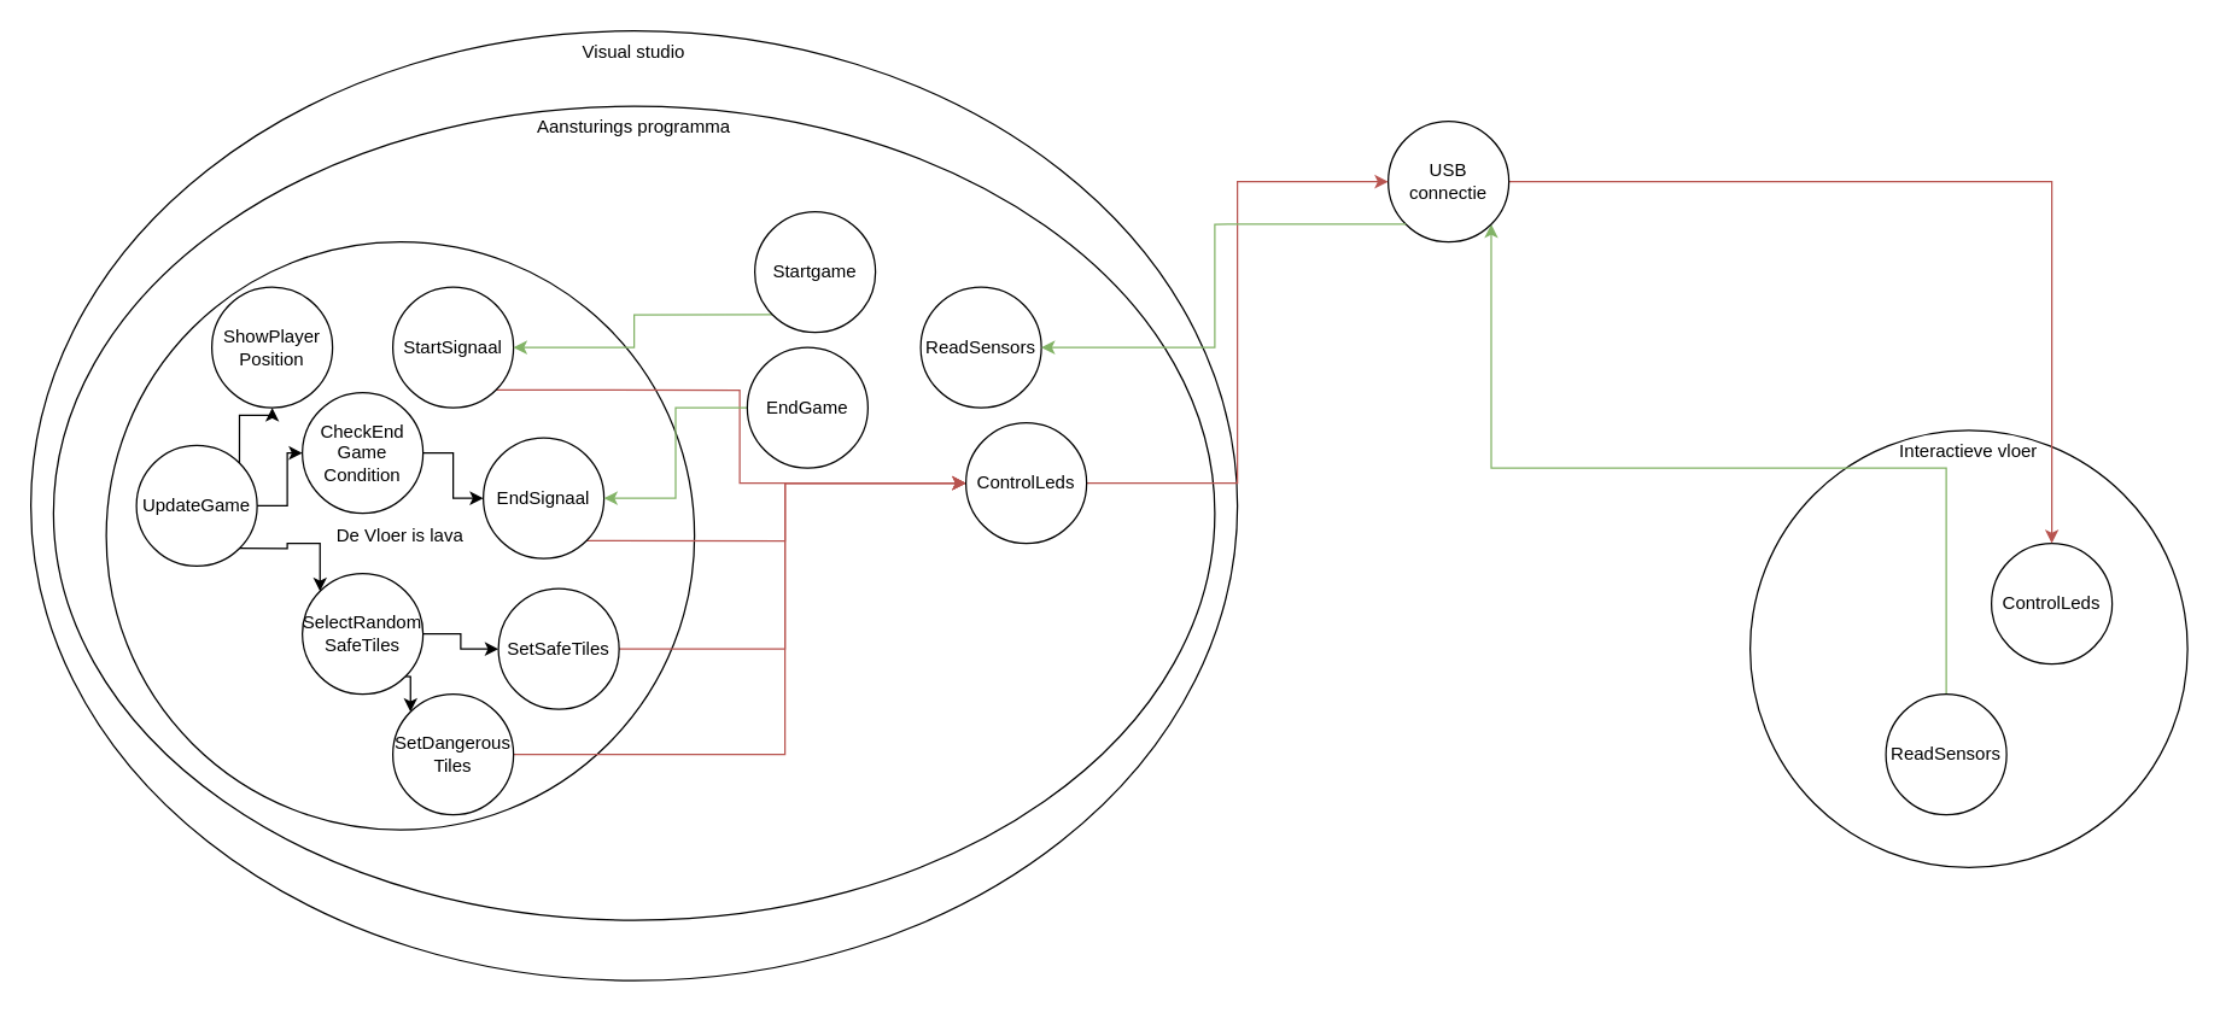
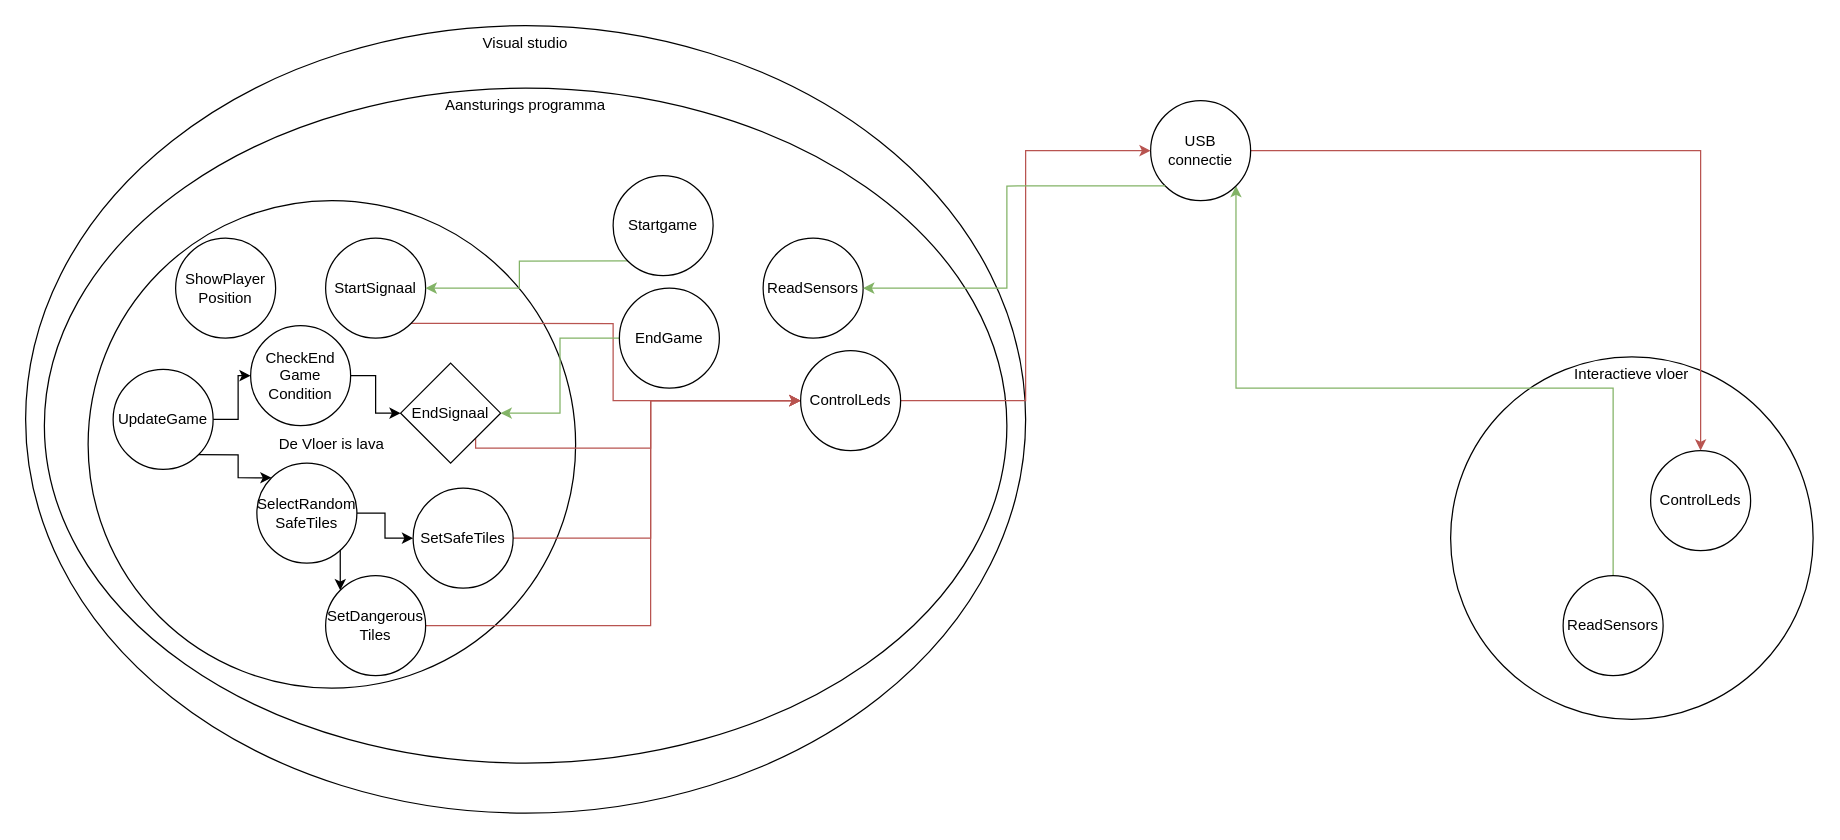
  <mxCell id="0" />
  <mxCell id="1" parent="0" />
  <mxCell id="2" value="Interactieve vloer" style="ellipse;whiteSpace=wrap;html=1;aspect=fixed;verticalAlign=top;" vertex="1" parent="1"><mxGeometry x="1160" y="285" width="290" height="290" as="geometry" /></mxCell>
  <mxCell id="3" value="ControlLeds" style="ellipse;whiteSpace=wrap;html=1;aspect=fixed;" vertex="1" parent="1"><mxGeometry x="1320" y="360" width="80" height="80" as="geometry" /></mxCell>
  <mxCell id="4" style="edgeStyle=orthogonalEdgeStyle;rounded=0;orthogonalLoop=1;jettySize=auto;html=1;exitX=0.5;exitY=0;exitDx=0;exitDy=0;entryX=1;entryY=1;entryDx=0;entryDy=0;fillColor=#d5e8d4;strokeColor=#82b366;" edge="1" parent="1" source="5" target="7"><mxGeometry relative="1" as="geometry" /></mxCell>
  <mxCell id="5" value="ReadSensors" style="ellipse;whiteSpace=wrap;html=1;aspect=fixed;" vertex="1" parent="1"><mxGeometry x="1250" y="460" width="80" height="80" as="geometry" /></mxCell>
  <mxCell id="6" style="edgeStyle=orthogonalEdgeStyle;rounded=0;orthogonalLoop=1;jettySize=auto;html=1;exitX=1;exitY=0.5;exitDx=0;exitDy=0;entryX=0.5;entryY=0;entryDx=0;entryDy=0;fillColor=#f8cecc;strokeColor=#b85450;" edge="1" parent="1" source="7" target="3"><mxGeometry relative="1" as="geometry" /></mxCell>
  <mxCell id="7" value="USB connectie" style="ellipse;whiteSpace=wrap;html=1;aspect=fixed;" vertex="1" parent="1"><mxGeometry x="920" y="80" width="80" height="80" as="geometry" /></mxCell>
  <mxCell id="8" value="Visual studio" style="ellipse;whiteSpace=wrap;html=1;align=center;verticalAlign=top;" vertex="1" parent="1"><mxGeometry x="20" y="20" width="800" height="630" as="geometry" /></mxCell>
  <mxCell id="9" value="Aansturings programma" style="ellipse;whiteSpace=wrap;html=1;align=center;verticalAlign=top;" vertex="1" parent="1"><mxGeometry x="35" y="70" width="770" height="540" as="geometry" /></mxCell>
  <mxCell id="10" value="De Vloer is lava" style="ellipse;whiteSpace=wrap;html=1;aspect=fixed;verticalAlign=middle;" vertex="1" parent="1"><mxGeometry x="70" y="160" width="390" height="390" as="geometry" /></mxCell>
  <mxCell id="11" style="edgeStyle=orthogonalEdgeStyle;rounded=0;orthogonalLoop=1;jettySize=auto;html=1;exitX=1;exitY=1;exitDx=0;exitDy=0;entryX=0;entryY=0.5;entryDx=0;entryDy=0;fillColor=#f8cecc;strokeColor=#b85450;" edge="1" parent="1" source="12" target="29"><mxGeometry relative="1" as="geometry" /></mxCell>
  <mxCell id="12" value="StartSignaal" style="ellipse;whiteSpace=wrap;html=1;aspect=fixed;align=center;" vertex="1" parent="1"><mxGeometry x="260" y="190" width="80" height="80" as="geometry" /></mxCell>
  <mxCell id="13" style="edgeStyle=orthogonalEdgeStyle;rounded=0;orthogonalLoop=1;jettySize=auto;html=1;exitX=1;exitY=1;exitDx=0;exitDy=0;entryX=0;entryY=0.5;entryDx=0;entryDy=0;fillColor=#f8cecc;strokeColor=#b85450;" edge="1" parent="1" source="14" target="29"><mxGeometry relative="1" as="geometry"><Array as="points"><mxPoint x="520" y="358" /><mxPoint x="520" y="320" /></Array></mxGeometry></mxCell>
- <mxCell id="14" value="EndSignaal" style="ellipse;whiteSpace=wrap;html=1;aspect=fixed;align=center;" vertex="1" parent="1"><mxGeometry x="320" y="290" width="80" height="80" as="geometry" /></mxCell>
+ <mxCell id="14" value="EndSignaal" style="rhombus;whiteSpace=wrap;html=1;aspect=fixed;align=center;" vertex="1" parent="1"><mxGeometry x="320" y="290" width="80" height="80" as="geometry" /></mxCell>
  <mxCell id="15" value="ShowPlayer Position" style="ellipse;whiteSpace=wrap;html=1;aspect=fixed;align=center;" vertex="1" parent="1"><mxGeometry x="140" y="190" width="80" height="80" as="geometry" /></mxCell>
  <mxCell id="16" style="edgeStyle=orthogonalEdgeStyle;rounded=0;orthogonalLoop=1;jettySize=auto;html=1;entryX=0;entryY=0.5;entryDx=0;entryDy=0;fillColor=#f8cecc;strokeColor=#b85450;" edge="1" parent="1" source="17" target="29"><mxGeometry relative="1" as="geometry"><Array as="points"><mxPoint x="520" y="430" /><mxPoint x="520" y="320" /></Array></mxGeometry></mxCell>
  <mxCell id="17" value="SetSafeTiles" style="ellipse;whiteSpace=wrap;html=1;aspect=fixed;align=center;" vertex="1" parent="1"><mxGeometry x="330" y="390" width="80" height="80" as="geometry" /></mxCell>
  <mxCell id="18" style="edgeStyle=orthogonalEdgeStyle;rounded=0;orthogonalLoop=1;jettySize=auto;html=1;exitX=1;exitY=0.5;exitDx=0;exitDy=0;entryX=0;entryY=0.5;entryDx=0;entryDy=0;fillColor=#f8cecc;strokeColor=#b85450;" edge="1" parent="1" source="19" target="29"><mxGeometry relative="1" as="geometry"><Array as="points"><mxPoint x="520" y="500" /><mxPoint x="520" y="320" /></Array></mxGeometry></mxCell>
  <mxCell id="19" value="SetDangerous Tiles" style="ellipse;whiteSpace=wrap;html=1;aspect=fixed;align=center;" vertex="1" parent="1"><mxGeometry x="260" y="460" width="80" height="80" as="geometry" /></mxCell>
  <mxCell id="20" style="edgeStyle=orthogonalEdgeStyle;rounded=0;orthogonalLoop=1;jettySize=auto;html=1;exitX=1;exitY=0.5;exitDx=0;exitDy=0;entryX=0;entryY=0.5;entryDx=0;entryDy=0;" edge="1" parent="1" source="22" target="17"><mxGeometry relative="1" as="geometry" /></mxCell>
  <mxCell id="21" style="edgeStyle=orthogonalEdgeStyle;rounded=0;orthogonalLoop=1;jettySize=auto;html=1;exitX=1;exitY=1;exitDx=0;exitDy=0;entryX=0;entryY=0;entryDx=0;entryDy=0;" edge="1" parent="1" source="22" target="19"><mxGeometry relative="1" as="geometry" /></mxCell>
- <mxCell id="22" value="SelectRandom SafeTiles" style="ellipse;whiteSpace=wrap;html=1;aspect=fixed;align=center;" vertex="1" parent="1"><mxGeometry x="200" y="380" width="80" height="80" as="geometry" /></mxCell>
+ <mxCell id="22" value="SelectRandom SafeTiles" style="ellipse;whiteSpace=wrap;html=1;aspect=fixed;align=center;" vertex="1" parent="1"><mxGeometry x="205" y="370" width="80" height="80" as="geometry" /></mxCell>
  <mxCell id="23" style="edgeStyle=orthogonalEdgeStyle;rounded=0;orthogonalLoop=1;jettySize=auto;html=1;exitX=1;exitY=1;exitDx=0;exitDy=0;entryX=0;entryY=0;entryDx=0;entryDy=0;" edge="1" parent="1" source="26" target="22"><mxGeometry relative="1" as="geometry" /></mxCell>
- <mxCell id="24" style="edgeStyle=orthogonalEdgeStyle;rounded=0;orthogonalLoop=1;jettySize=auto;html=1;exitX=1;exitY=0;exitDx=0;exitDy=0;entryX=0.5;entryY=1;entryDx=0;entryDy=0;" edge="1" parent="1" source="26" target="15"><mxGeometry relative="1" as="geometry" /></mxCell>
  <mxCell id="25" style="edgeStyle=orthogonalEdgeStyle;rounded=0;orthogonalLoop=1;jettySize=auto;html=1;exitX=1;exitY=0.5;exitDx=0;exitDy=0;entryX=0;entryY=0.5;entryDx=0;entryDy=0;" edge="1" parent="1" source="26" target="36"><mxGeometry relative="1" as="geometry" /></mxCell>
  <mxCell id="26" value="UpdateGame" style="ellipse;whiteSpace=wrap;html=1;aspect=fixed;align=center;" vertex="1" parent="1"><mxGeometry x="90" y="295" width="80" height="80" as="geometry" /></mxCell>
  <mxCell id="27" value="ReadSensors" style="ellipse;whiteSpace=wrap;html=1;aspect=fixed;align=center;" vertex="1" parent="1"><mxGeometry x="610" y="190" width="80" height="80" as="geometry" /></mxCell>
  <mxCell id="28" style="edgeStyle=orthogonalEdgeStyle;rounded=0;orthogonalLoop=1;jettySize=auto;html=1;exitX=1;exitY=0.5;exitDx=0;exitDy=0;entryX=0;entryY=0.5;entryDx=0;entryDy=0;fillColor=#f8cecc;strokeColor=#b85450;" edge="1" parent="1" source="29" target="7"><mxGeometry relative="1" as="geometry" /></mxCell>
  <mxCell id="29" value="ControlLeds" style="ellipse;whiteSpace=wrap;html=1;aspect=fixed;align=center;" vertex="1" parent="1"><mxGeometry x="640" y="280" width="80" height="80" as="geometry" /></mxCell>
  <mxCell id="30" style="edgeStyle=orthogonalEdgeStyle;rounded=0;orthogonalLoop=1;jettySize=auto;html=1;exitX=0;exitY=1;exitDx=0;exitDy=0;entryX=1;entryY=0.5;entryDx=0;entryDy=0;fillColor=#d5e8d4;strokeColor=#82b366;" edge="1" parent="1" source="31" target="12"><mxGeometry relative="1" as="geometry" /></mxCell>
- <mxCell id="31" value="Startgame" style="ellipse;whiteSpace=wrap;html=1;aspect=fixed;align=center;" vertex="1" parent="1"><mxGeometry x="500" y="140" width="80" height="80" as="geometry" /></mxCell>
+ <mxCell id="31" value="Startgame" style="ellipse;whiteSpace=wrap;html=1;aspect=fixed;align=center;" vertex="1" parent="1"><mxGeometry x="490" y="140" width="80" height="80" as="geometry" /></mxCell>
  <mxCell id="32" style="edgeStyle=orthogonalEdgeStyle;rounded=0;orthogonalLoop=1;jettySize=auto;html=1;exitX=0;exitY=0.5;exitDx=0;exitDy=0;entryX=1;entryY=0.5;entryDx=0;entryDy=0;fillColor=#d5e8d4;strokeColor=#82b366;" edge="1" parent="1" source="33" target="14"><mxGeometry relative="1" as="geometry" /></mxCell>
  <mxCell id="33" value="EndGame" style="ellipse;whiteSpace=wrap;html=1;aspect=fixed;align=center;" vertex="1" parent="1"><mxGeometry x="495" y="230" width="80" height="80" as="geometry" /></mxCell>
  <mxCell id="34" style="edgeStyle=orthogonalEdgeStyle;rounded=0;orthogonalLoop=1;jettySize=auto;html=1;exitX=0;exitY=1;exitDx=0;exitDy=0;entryX=1;entryY=0.5;entryDx=0;entryDy=0;fillColor=#d5e8d4;strokeColor=#82b366;" edge="1" parent="1" source="7" target="27"><mxGeometry relative="1" as="geometry" /></mxCell>
  <mxCell id="35" style="edgeStyle=orthogonalEdgeStyle;rounded=0;orthogonalLoop=1;jettySize=auto;html=1;exitX=1;exitY=0.5;exitDx=0;exitDy=0;entryX=0;entryY=0.5;entryDx=0;entryDy=0;" edge="1" parent="1" source="36" target="14"><mxGeometry relative="1" as="geometry" /></mxCell>
  <mxCell id="36" value="CheckEnd Game Condition" style="ellipse;whiteSpace=wrap;html=1;aspect=fixed;align=center;" vertex="1" parent="1"><mxGeometry x="200" y="260" width="80" height="80" as="geometry" /></mxCell>
